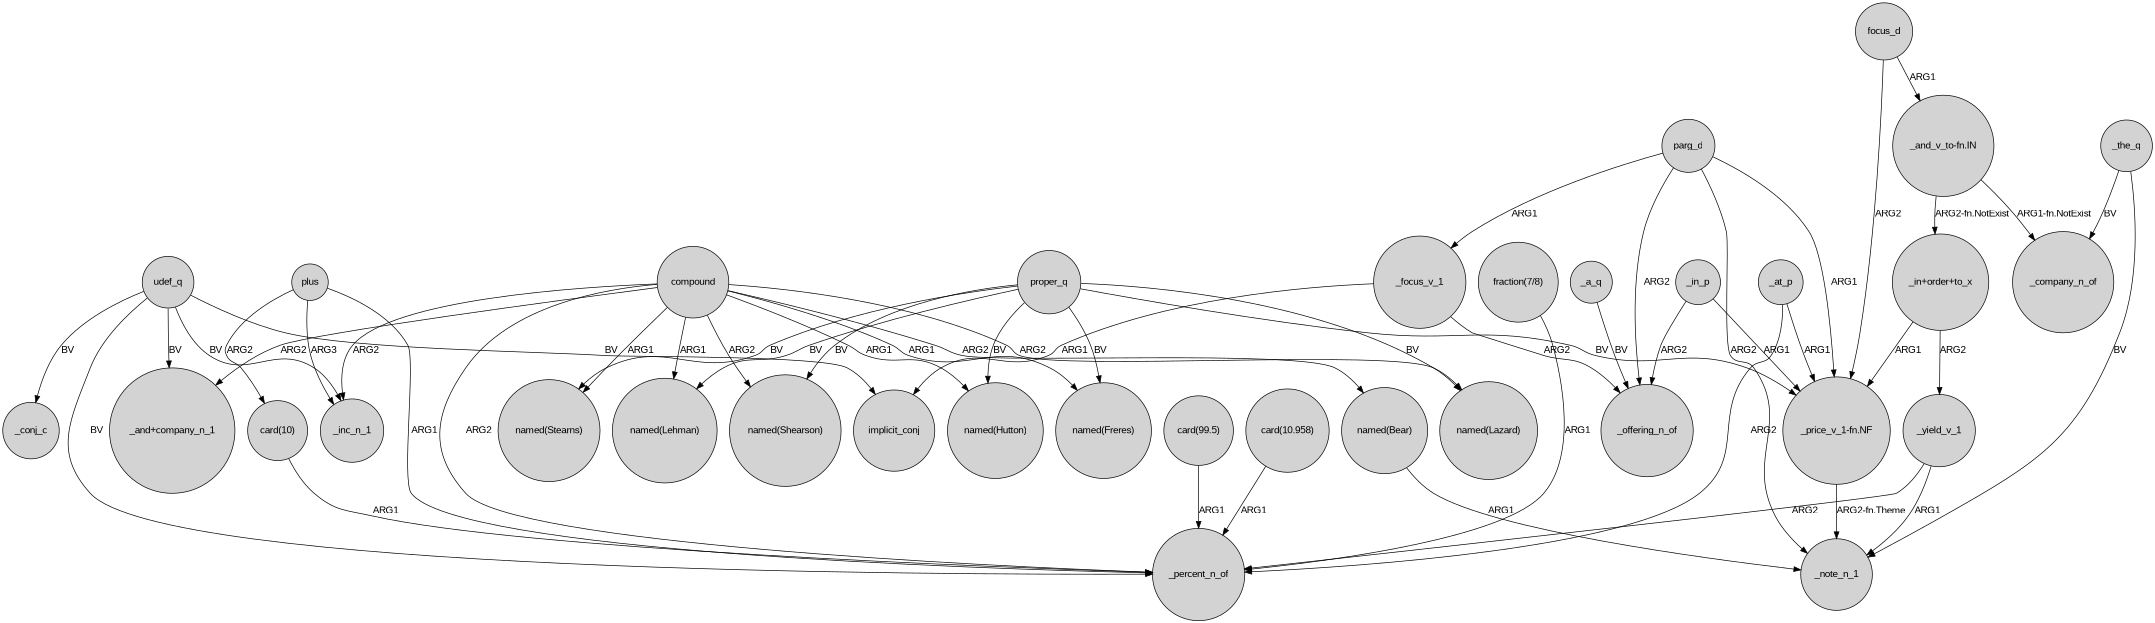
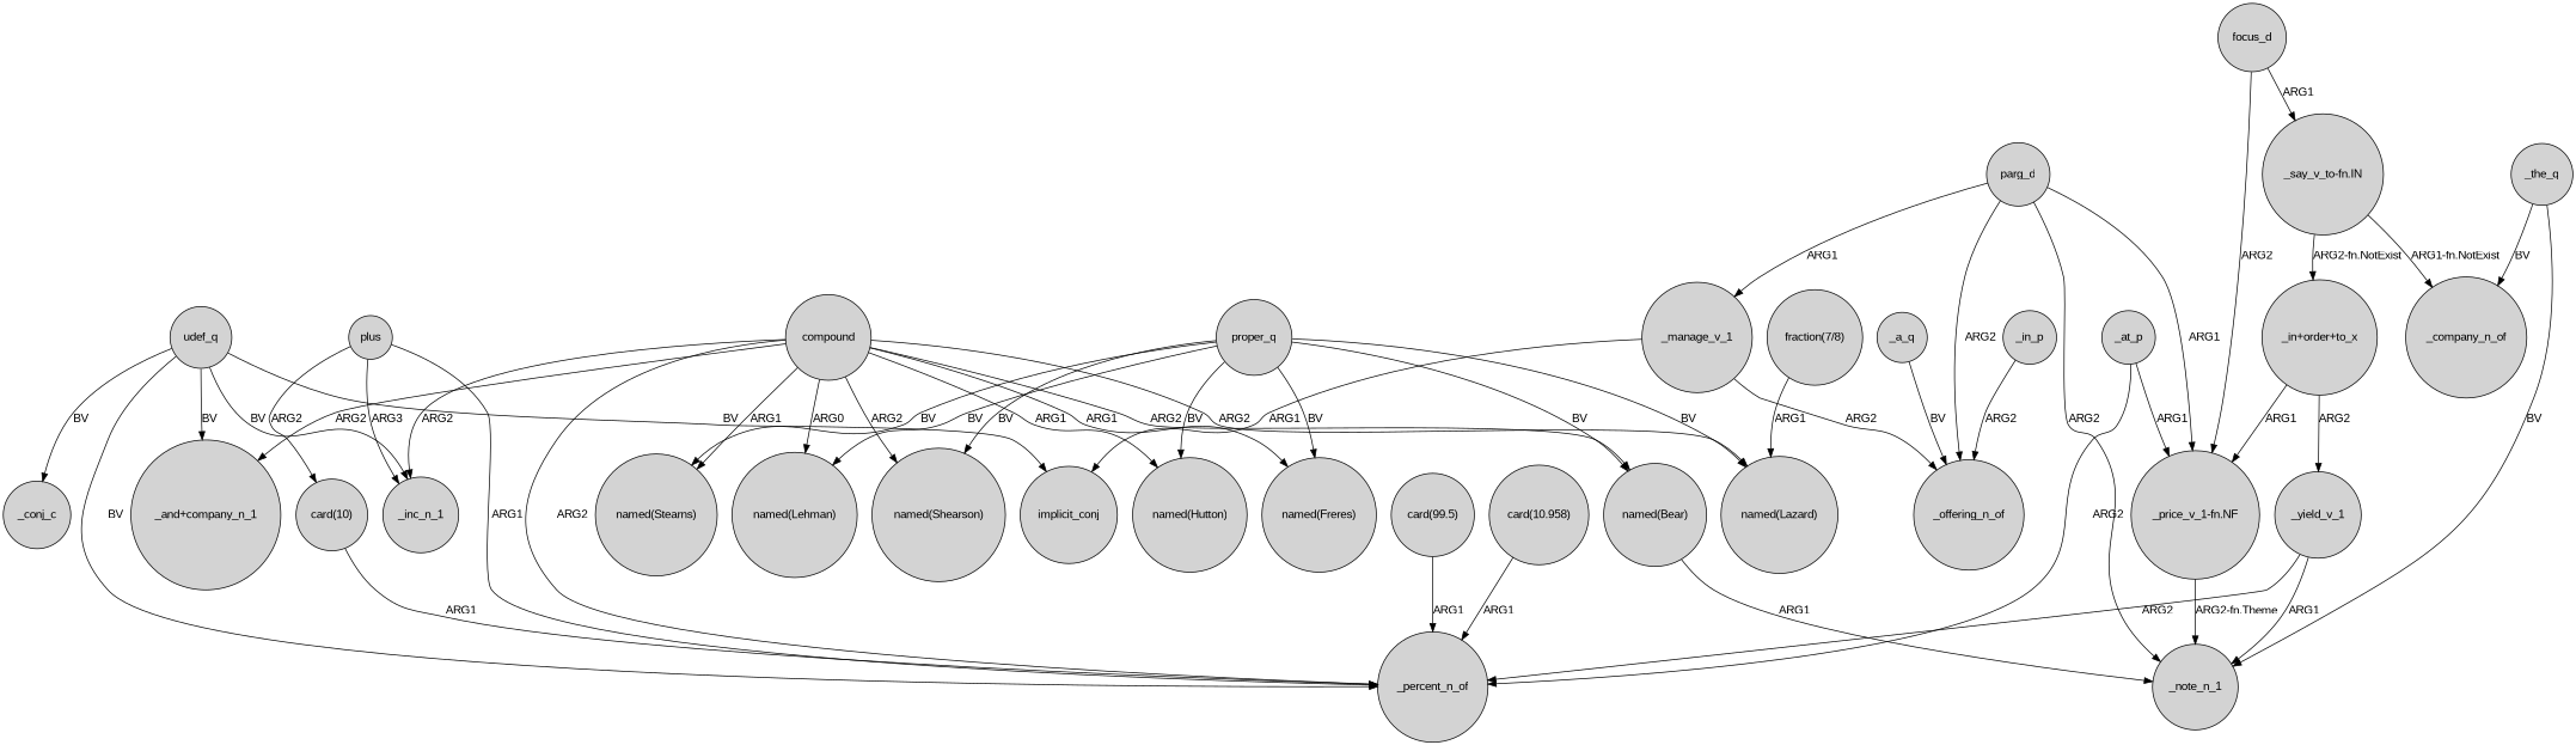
  digraph {
    fontname="Liberation Sans"
    node [fontname="Liberation Sans" shape=circle style=filled]
    edge [fontname="Liberation Sans"]
-   "_say_v_to-fn.IN" [label="_and_v_to-fn.IN"]
+   "_say_v_to-fn.IN"
    "_in+order+to_x"
    _company_n_of
    "_price_v_1-fn.NF"
    _yield_v_1
    _note_n_1
    _percent_n_of
    proper_q
    "named(Lazard)"
    "named(Shearson)"
    "named(Bear)"
    "named(Stearns)"
    "named(Lehman)"
    "named(Hutton)"
    "named(Freres)"
    udef_q
    _inc_n_1
    implicit_conj
    "_and+company_n_1"
    n20 [label=_conj_c]
    compound
    focus_d
-   _manage_v_1 [label=_focus_v_1]
+   _manage_v_1
    _offering_n_of
    plus
    "card(10)"
    "fraction(7/8)"
    parg_d
    _the_q
    _at_p
    _in_p
    "card(99.5)"
    "card(10.958)"
    _a_q
    "_say_v_to-fn.IN" -> "_in+order+to_x" [label="ARG2-fn.NotExist"]
    "_say_v_to-fn.IN" -> _company_n_of [label="ARG1-fn.NotExist"]
    "_in+order+to_x" -> "_price_v_1-fn.NF" [label=ARG1]
    "_in+order+to_x" -> _yield_v_1 [label=ARG2]
    "_price_v_1-fn.NF" -> _note_n_1 [label="ARG2-fn.Theme"]
    _yield_v_1 -> _note_n_1 [label=ARG1]
    _yield_v_1 -> _percent_n_of [label=ARG2]
    proper_q -> "named(Lazard)" [label=BV]
    proper_q -> "named(Shearson)" [label=BV]
-   proper_q -> "_price_v_1-fn.NF" [label=BV]
+   proper_q -> "named(Bear)" [label=BV]
    proper_q -> "named(Stearns)" [label=BV]
    proper_q -> "named(Lehman)" [label=BV]
    proper_q -> "named(Hutton)" [label=BV]
    proper_q -> "named(Freres)" [label=BV]
    "named(Bear)" -> _note_n_1 [label=ARG1]
    udef_q -> _percent_n_of [label=BV]
    udef_q -> _inc_n_1 [label=BV]
    udef_q -> implicit_conj [label=BV]
    udef_q -> "_and+company_n_1" [label=BV]
    udef_q -> n20 [label=BV]
    compound -> _percent_n_of [label=ARG2]
    compound -> "named(Lazard)" [label=ARG2]
    compound -> "named(Shearson)" [label=ARG2]
    compound -> "named(Bear)" [label=ARG2]
    compound -> "named(Stearns)" [label=ARG1]
-   compound -> "named(Lehman)" [label=ARG1]
+   compound -> "named(Lehman)" [label=ARG0]
    compound -> "named(Hutton)" [label=ARG1]
    compound -> "named(Freres)" [label=ARG1]
    compound -> _inc_n_1 [label=ARG2]
    compound -> "_and+company_n_1" [label=ARG2]
    focus_d -> "_say_v_to-fn.IN" [label=ARG1]
    focus_d -> "_price_v_1-fn.NF" [label=ARG2]
    _manage_v_1 -> implicit_conj [label=ARG1]
    _manage_v_1 -> _offering_n_of [label=ARG2]
    plus -> _percent_n_of [label=ARG1]
    plus -> _inc_n_1 [label=ARG3]
    plus -> "card(10)" [label=ARG2]
    "card(10)" -> _percent_n_of [label=ARG1]
-   "fraction(7/8)" -> _percent_n_of [label=ARG1]
+   "fraction(7/8)" -> "named(Lazard)" [label=ARG1]
    parg_d -> "_price_v_1-fn.NF" [label=ARG1]
    parg_d -> _note_n_1 [label=ARG2]
    parg_d -> _manage_v_1 [label=ARG1]
    parg_d -> _offering_n_of [label=ARG2]
    _the_q -> _company_n_of [label=BV]
    _the_q -> _note_n_1 [label=BV]
    _at_p -> "_price_v_1-fn.NF" [label=ARG1]
    _at_p -> _percent_n_of [label=ARG2]
-   _in_p -> "_price_v_1-fn.NF" [label=ARG1]
    _in_p -> _offering_n_of [label=ARG2]
    "card(99.5)" -> _percent_n_of [label=ARG1]
    "card(10.958)" -> _percent_n_of [label=ARG1]
    _a_q -> _offering_n_of [label=BV]
  }
